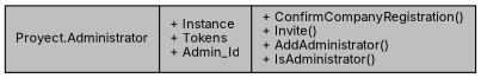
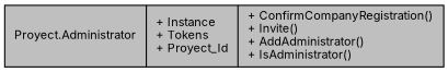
  digraph {
    rankdir=LR
    fontname=Inter
-   n1 [color=black fillcolor=grey75 fontcolor=black fontname=Inter fontsize=10 height=0.2 label="{Proyect.Administrator\n|+ Instance\l+ Tokens\l+ Admin_Id\l|+ ConfirmCompanyRegistration()\l+ Invite()\l+ AddAdministrator()\l+ IsAdministrator()\l}" shape=record style=filled width=0.4]
+   n1 [color=black fillcolor=grey75 fontcolor=black fontname=Inter fontsize=10 height=0.2 label="{Proyect.Administrator\n|+ Instance\l+ Tokens\l+ Proyect_Id\l|+ ConfirmCompanyRegistration()\l+ Invite()\l+ AddAdministrator()\l+ IsAdministrator()\l}" shape=record style=filled width=0.4]
  }
